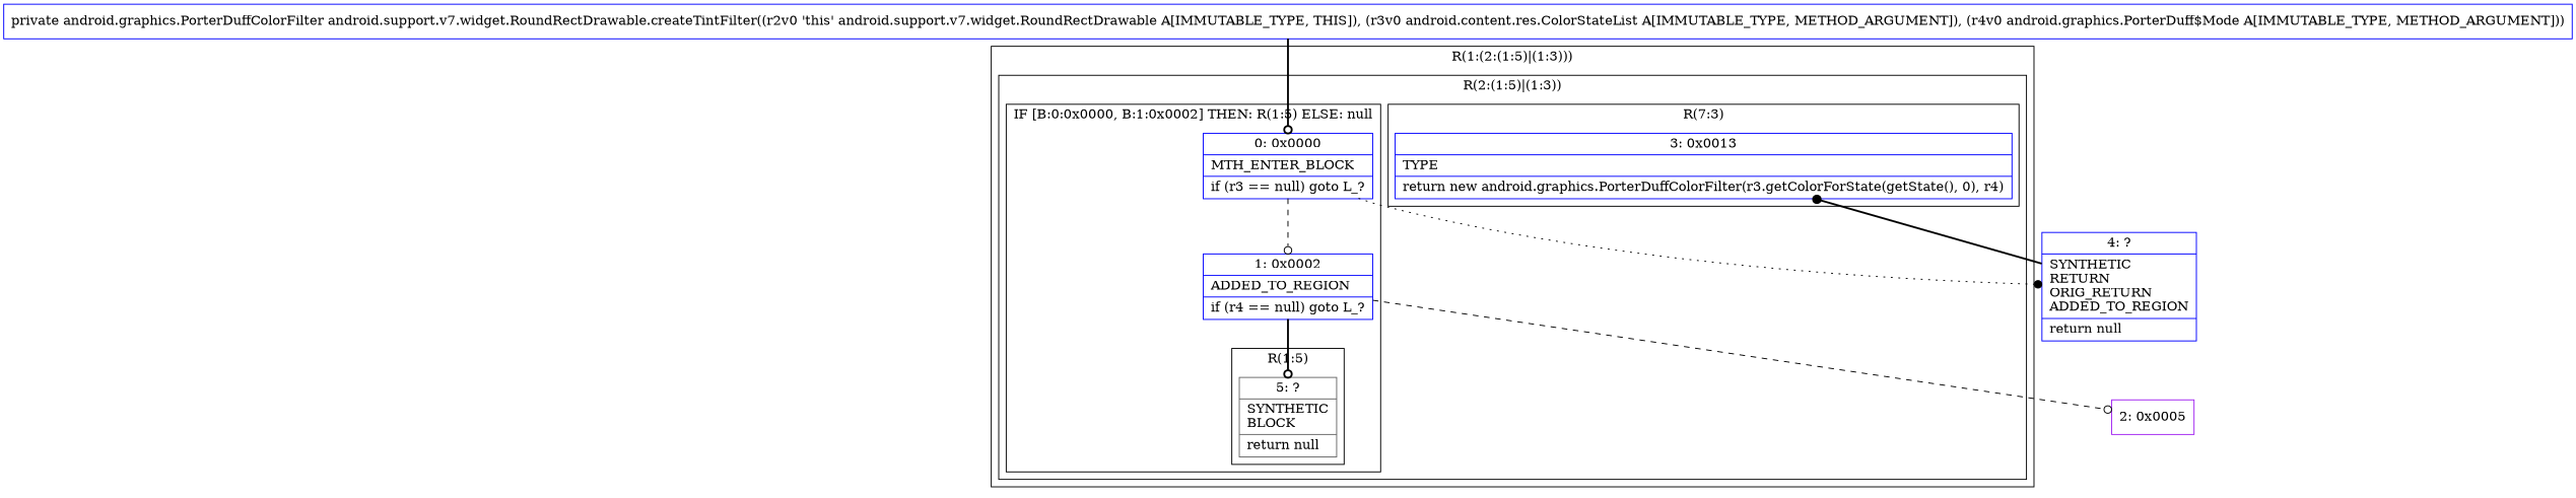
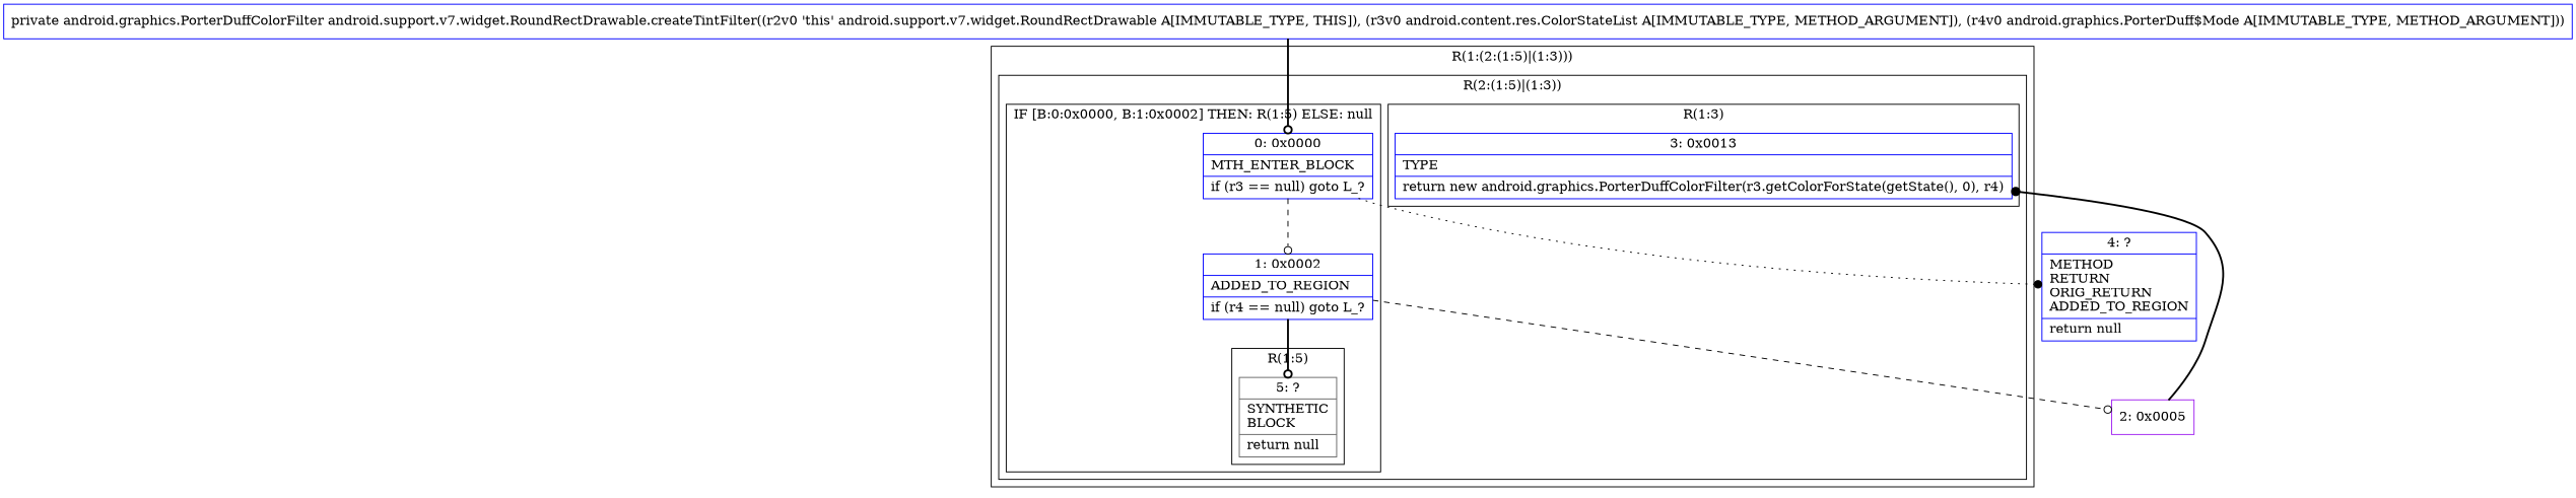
  digraph {
    node [color=blue shape=record]
    edge [arrowhead=odot style=bold]
    n1 [color=gray40 label="{5\:\ ?|SYNTHETIC\lBLOCK\l|return null\l}"]
    n2 [label="{0\:\ 0x0000|MTH_ENTER_BLOCK\l|if (r3 == null) goto L_?\l}"]
    n3 [label="{1\:\ 0x0002|ADDED_TO_REGION\l|if (r4 == null) goto L_?\l}"]
    n4 [label="{3\:\ 0x0013|TYPE\l|return new android.graphics.PorterDuffColorFilter(r3.getColorForState(getState(), 0), r4)\l}"]
-   n5 [label="{4\:\ ?|SYNTHETIC\lRETURN\lORIG_RETURN\lADDED_TO_REGION\l|return null\l}"]
+   n5 [label="{4\:\ ?|METHOD\lRETURN\lORIG_RETURN\lADDED_TO_REGION\l|return null\l}"]
    n6 [color=purple label="{2\:\ 0x0005}"]
    n7 [label="{private android.graphics.PorterDuffColorFilter android.support.v7.widget.RoundRectDrawable.createTintFilter((r2v0 'this' android.support.v7.widget.RoundRectDrawable A[IMMUTABLE_TYPE, THIS]), (r3v0 android.content.res.ColorStateList A[IMMUTABLE_TYPE, METHOD_ARGUMENT]), (r4v0 android.graphics.PorterDuff$Mode A[IMMUTABLE_TYPE, METHOD_ARGUMENT])) }"]
    subgraph cluster_1 {
      label="R(1:(2:(1:5)|(1:3)))"
      subgraph cluster_2 {
        label="R(2:(1:5)|(1:3))"
        subgraph cluster_3 {
          label="IF [B:0:0x0000, B:1:0x0002] THEN: R(1:5) ELSE: null"
          n2
          n3
          subgraph cluster_4 {
            label="R(1:5)"
            n1
          }
        }
        subgraph cluster_5 {
-         label="R(7:3)"
+         label="R(1:3)"
          n4
        }
      }
    }
    n2 -> n3 [style=dashed]
    n2 -> n5 [arrowhead=dot style=dotted]
    n3 -> n1
    n3 -> n6 [style=dashed]
-   n5 -> n4 [arrowhead=dot]
+   n6 -> n4 [arrowhead=dot]
    n7 -> n2
  }
